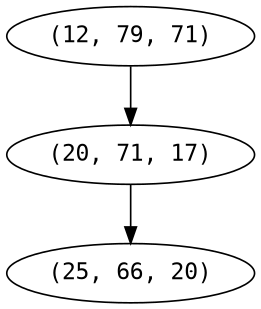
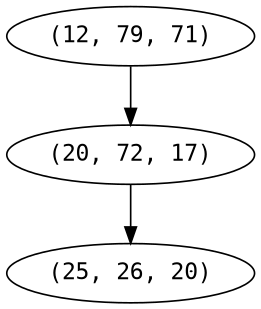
  digraph {
    fontname="DejaVu Sans Mono"
    node [fontname="DejaVu Sans Mono"]
    edge [fontname="DejaVu Sans Mono"]
    n1 [label="(12, 79, 71)"]
-   "(20, 71, 17)"
-   "(25, 66, 20)"
+   "(20, 71, 17)" [label="(20, 72, 17)"]
+   "(25, 66, 20)" [label="(25, 26, 20)"]
    n1 -> "(20, 71, 17)"
    "(20, 71, 17)" -> "(25, 66, 20)"
  }
